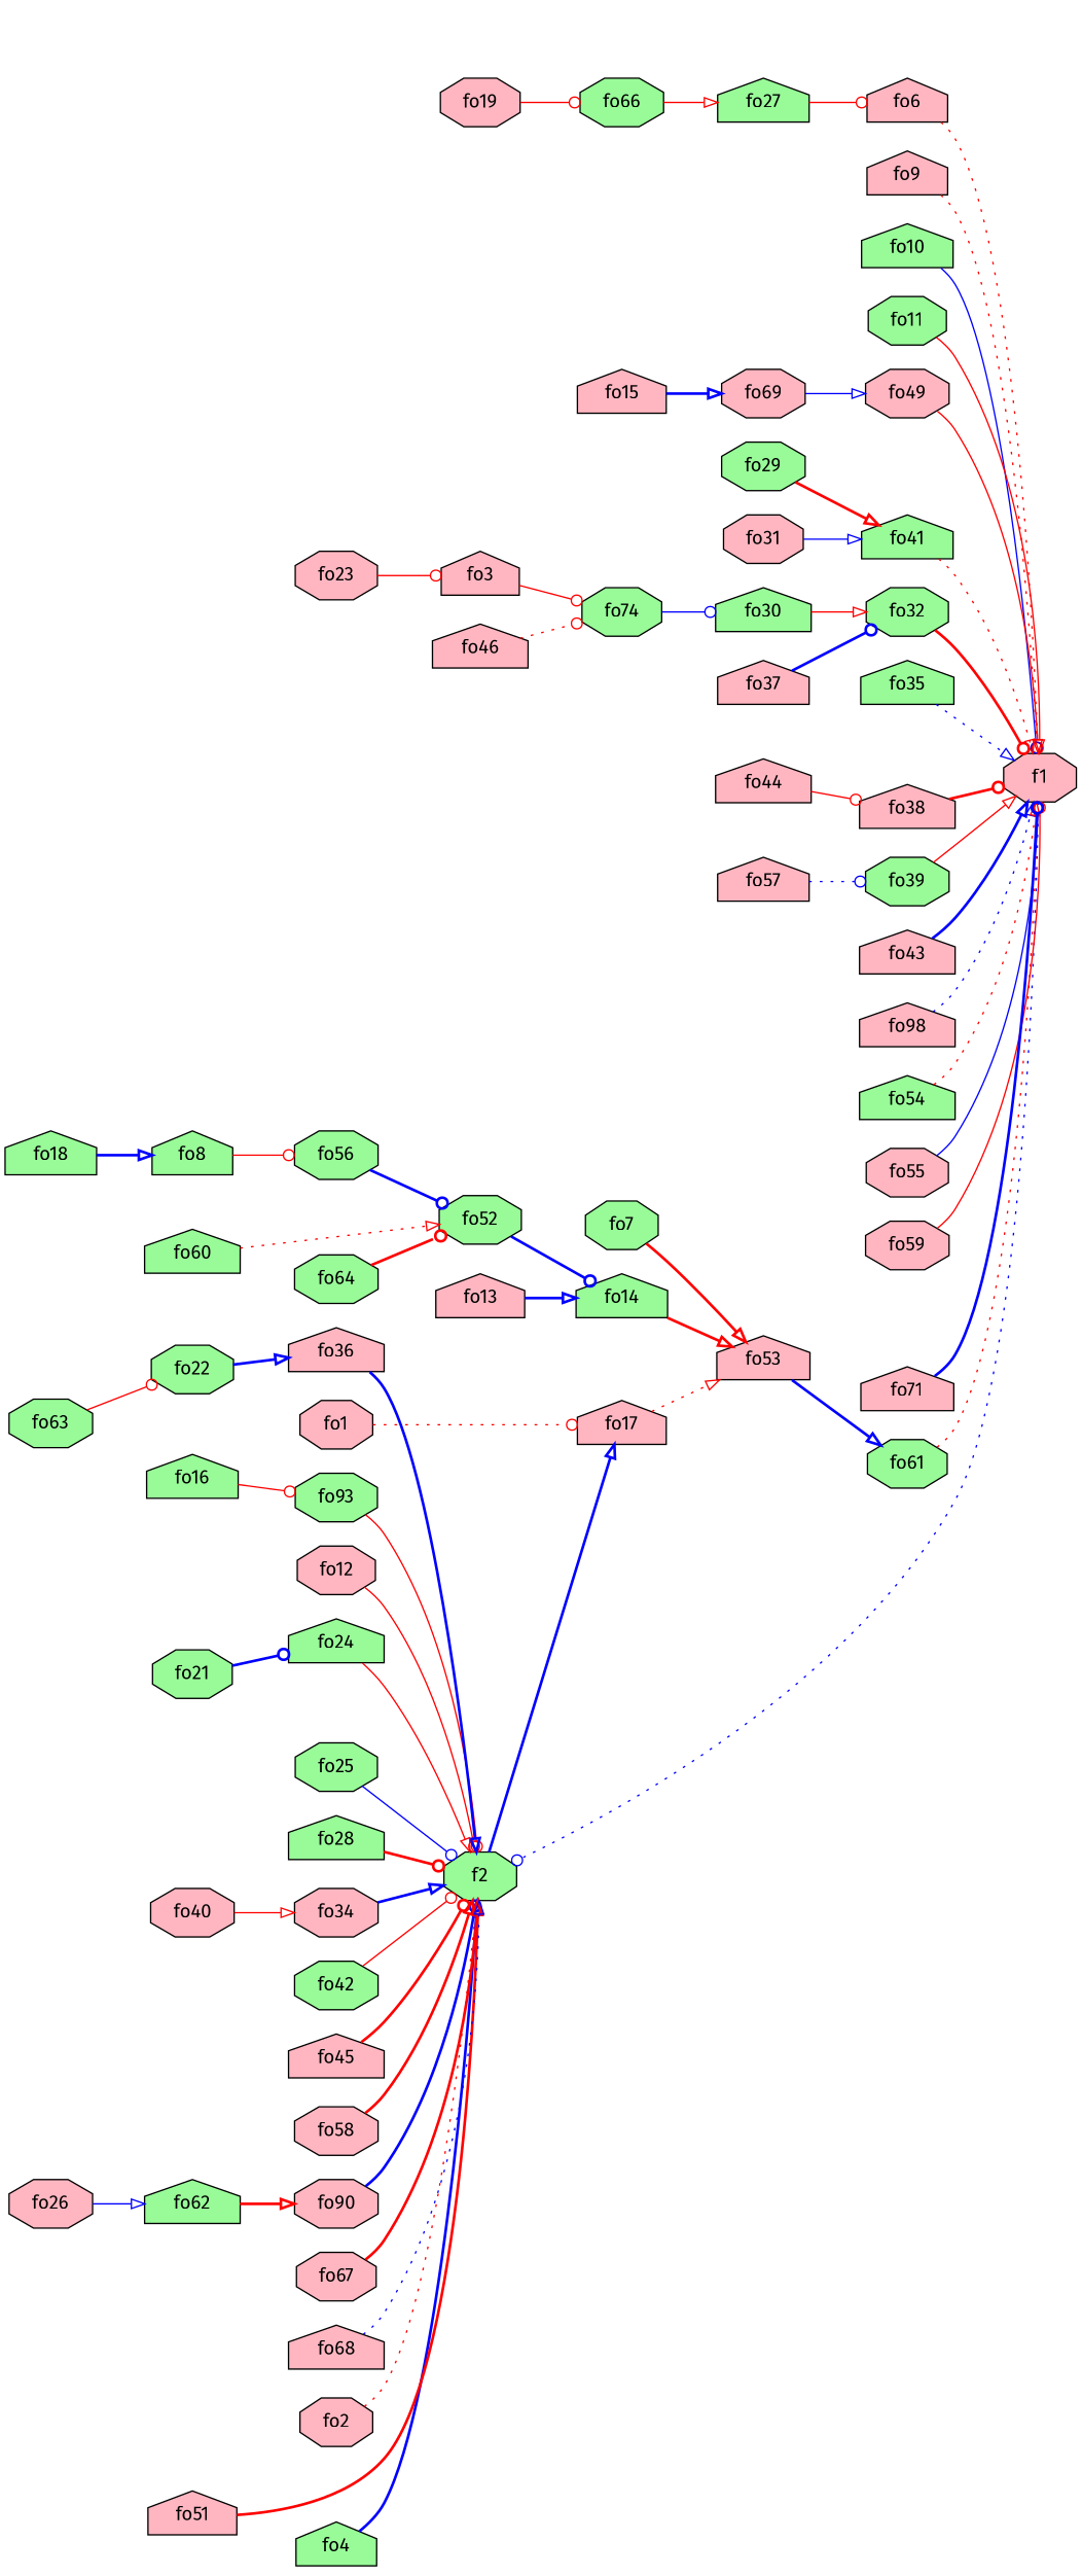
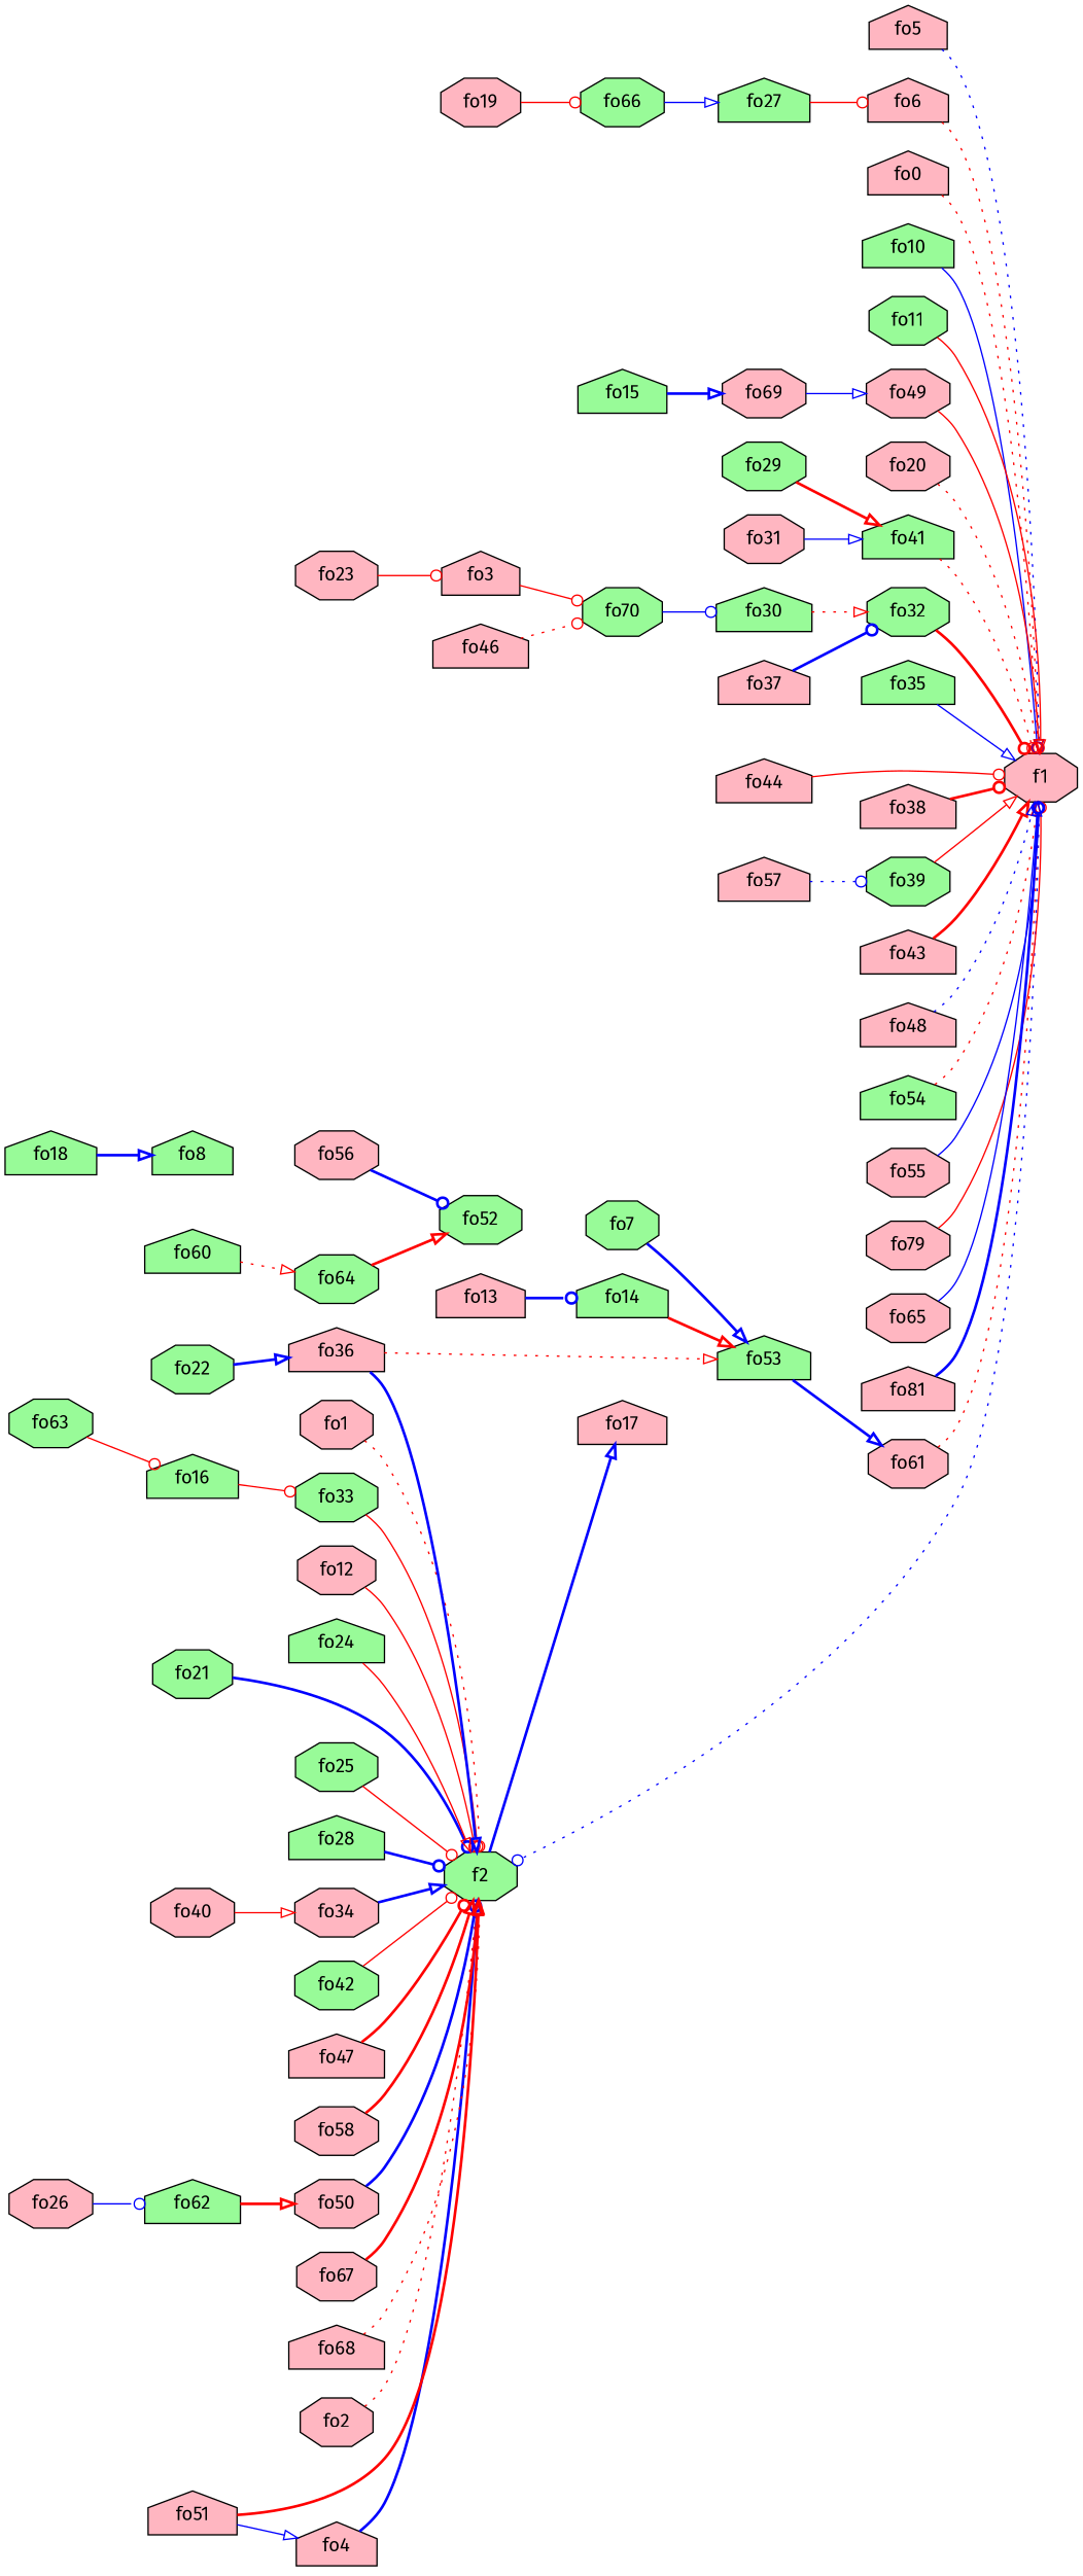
  strict digraph {
    fontname="Fira Sans"
    rankdir=LR
    node [fillcolor=lightpink fontname="Fira Sans" shape=octagon style=filled]
    edge [arrowhead=onormal color=red fontname="Fira Sans" style=bold weight=2]
    f2 [fillcolor=palegreen]
    f1
    fo17 [shape=house]
-   fo53 [shape=house]
+   fo53 [fillcolor=palegreen shape=house]
    fo1
    fo2
    fo3 [shape=house]
-   fo70 [fillcolor=palegreen label=fo74]
+   fo70 [fillcolor=palegreen]
    fo30 [fillcolor=palegreen shape=house]
-   fo4 [fillcolor=palegreen shape=house]
+   fo4 [shape=house]
+   fo5 [shape=house]
    fo6 [shape=house]
    fo7 [fillcolor=palegreen]
-   fo61 [fillcolor=palegreen]
+   fo61
    fo8 [fillcolor=palegreen shape=house]
-   fo56 [fillcolor=palegreen]
+   fo56
    fo52 [fillcolor=palegreen]
-   fo9 [shape=house]
+   fo9 [shape=house label=fo0]
    fo10 [fillcolor=palegreen shape=house]
    fo11 [fillcolor=palegreen]
    fo12
    fo13 [shape=house]
    fo14 [fillcolor=palegreen shape=house]
-   fo15 [shape=house]
+   fo15 [fillcolor=palegreen shape=house]
    fo69
    fo49
    fo16 [fillcolor=palegreen shape=house]
-   fo33 [fillcolor=palegreen label=fo93]
+   fo33 [fillcolor=palegreen]
    fo18 [fillcolor=palegreen shape=house]
    fo66 [fillcolor=palegreen]
    fo19
    fo27 [fillcolor=palegreen shape=house]
+   fo20
    fo21 [fillcolor=palegreen]
    fo22 [fillcolor=palegreen]
    fo36 [shape=house]
    fo23
    fo24 [fillcolor=palegreen shape=house]
    fo25 [fillcolor=palegreen]
    fo62 [fillcolor=palegreen shape=house]
    fo26
-   fo50 [label=fo90]
+   fo50
    fo28 [fillcolor=palegreen shape=house]
    fo29 [fillcolor=palegreen]
    fo41 [fillcolor=palegreen shape=house]
    fo32 [fillcolor=palegreen]
    fo31
    fo34
    fo35 [fillcolor=palegreen shape=house]
    fo37 [shape=house]
    fo38 [shape=house]
    fo39 [fillcolor=palegreen]
    fo40
    fo42 [fillcolor=palegreen]
    fo43 [shape=house]
    fo44 [shape=house]
-   fo45 [shape=house]
+   fo45 [shape=house label=fo47]
    fo46 [shape=house]
-   fo48 [shape=house label=fo98]
+   fo48 [shape=house]
    fo51 [shape=house]
    fo54 [fillcolor=palegreen shape=house]
    fo55
    fo57 [shape=house]
    fo58
-   fo59
+   fo59 [label=fo79]
    fo60 [fillcolor=palegreen shape=house]
    fo63 [fillcolor=palegreen]
    fo64 [fillcolor=palegreen]
+   fo65
    fo67
    fo68 [shape=house]
-   fo71 [shape=house]
+   fo71 [shape=house label=fo81]
    f2 -> fo17 [color=blue]
    f1 -> f2 [arrowhead=odot color=blue style=dotted]
-   fo17 -> fo53 [style=dotted]
+   fo36 -> fo53 [style=dotted]
    fo53 -> fo61 [color=blue]
-   fo1 -> fo17 [arrowhead=odot style=dotted]
+   fo1 -> f2 [arrowhead=odot style=dotted]
    fo2 -> f2 [style=dotted]
    fo3 -> fo70 [arrowhead=odot style=solid]
    fo70 -> fo30 [arrowhead=odot color=blue style=solid]
-   fo30 -> fo32 [style=solid]
+   fo30 -> fo32 [style=dotted]
    fo4 -> f2 [color=blue]
+   fo5 -> f1 [color=blue style=dotted]
    fo6 -> f1 [arrowhead=odot style=dotted]
-   fo7 -> fo53
+   fo7 -> fo53 [color=blue]
    fo61 -> f1 [arrowhead=odot style=dotted]
-   fo8 -> fo56 [arrowhead=odot style=solid]
    fo56 -> fo52 [arrowhead=odot color=blue]
-   fo52 -> fo14 [arrowhead=odot color=blue]
    fo9 -> f1 [arrowhead=odot style=dotted]
    fo10 -> f1 [arrowhead=odot color=blue style=solid]
    fo11 -> f1 [style=solid]
    fo12 -> f2 [arrowhead=odot style=solid]
-   fo13 -> fo14 [color=blue]
+   fo13 -> fo14 [arrowhead=odot color=blue]
    fo14 -> fo53
    fo15 -> fo69 [color=blue]
    fo69 -> fo49 [color=blue style=solid]
    fo49 -> f1 [style=solid]
    fo16 -> fo33 [arrowhead=odot style=solid]
    fo33 -> f2 [arrowhead=odot style=solid]
    fo18 -> fo8 [color=blue]
-   fo66 -> fo27 [style=solid]
+   fo66 -> fo27 [color=blue style=solid]
    fo19 -> fo66 [arrowhead=odot style=solid]
    fo27 -> fo6 [arrowhead=odot style=solid]
-   fo21 -> fo24 [arrowhead=odot color=blue]
+   fo20 -> f1 [arrowhead=odot style=dotted]
+   fo21 -> f2 [arrowhead=odot color=blue]
    fo22 -> fo36 [color=blue]
    fo36 -> f2 [color=blue]
    fo23 -> fo3 [arrowhead=odot style=solid]
    fo24 -> f2 [style=solid]
-   fo25 -> f2 [arrowhead=odot color=blue style=solid]
+   fo25 -> f2 [arrowhead=odot style=solid]
    fo62 -> fo50
-   fo26 -> fo62 [color=blue style=solid]
+   fo26 -> fo62 [arrowhead=odot color=blue style=solid]
    fo50 -> f2 [arrowhead=odot color=blue]
-   fo28 -> f2 [arrowhead=odot]
+   fo28 -> f2 [arrowhead=odot color=blue]
    fo29 -> fo41
-   fo41 -> f1 [style=dotted]
+   fo41 -> f1 [arrowhead=odot style=dotted]
    fo32 -> f1 [arrowhead=odot]
    fo31 -> fo41 [color=blue style=solid]
    fo34 -> f2 [color=blue]
-   fo35 -> f1 [color=blue style=dotted]
+   fo35 -> f1 [color=blue style=solid]
    fo37 -> fo32 [arrowhead=odot color=blue]
    fo38 -> f1 [arrowhead=odot]
    fo39 -> f1 [style=solid]
    fo40 -> fo34 [style=solid]
    fo42 -> f2 [arrowhead=odot style=solid]
-   fo43 -> f1 [color=blue]
-   fo44 -> fo38 [arrowhead=odot style=solid]
+   fo43 -> f1
+   fo44 -> f1 [arrowhead=odot style=solid]
    fo45 -> f2 [arrowhead=odot]
    fo46 -> fo70 [arrowhead=odot style=dotted]
    fo48 -> f1 [color=blue style=dotted]
    fo51 -> f2
+   fo51 -> fo4 [color=blue style=solid]
    fo54 -> f1 [style=dotted]
    fo55 -> f1 [arrowhead=odot color=blue style=solid]
    fo57 -> fo39 [arrowhead=odot color=blue style=dotted]
    fo58 -> f2
    fo59 -> f1 [arrowhead=odot style=solid]
-   fo60 -> fo52 [style=dotted]
-   fo63 -> fo22 [arrowhead=odot style=solid]
-   fo64 -> fo52 [arrowhead=odot]
+   fo60 -> fo64 [style=dotted]
+   fo63 -> fo16 [arrowhead=odot style=solid]
+   fo64 -> fo52
+   fo65 -> f1 [color=blue style=solid]
    fo67 -> f2
-   fo68 -> f2 [color=blue style=dotted]
+   fo68 -> f2 [style=dotted]
    fo71 -> f1 [arrowhead=odot color=blue]
  }
